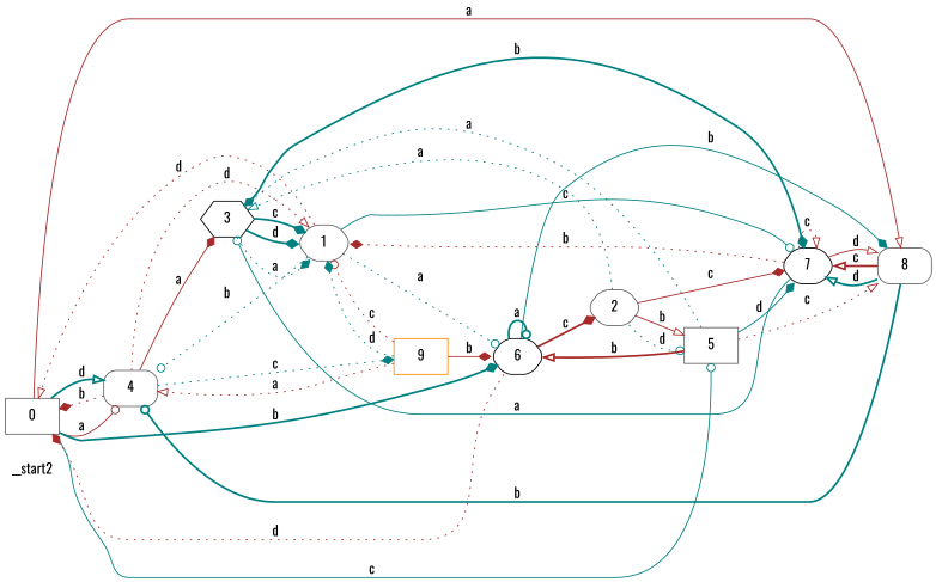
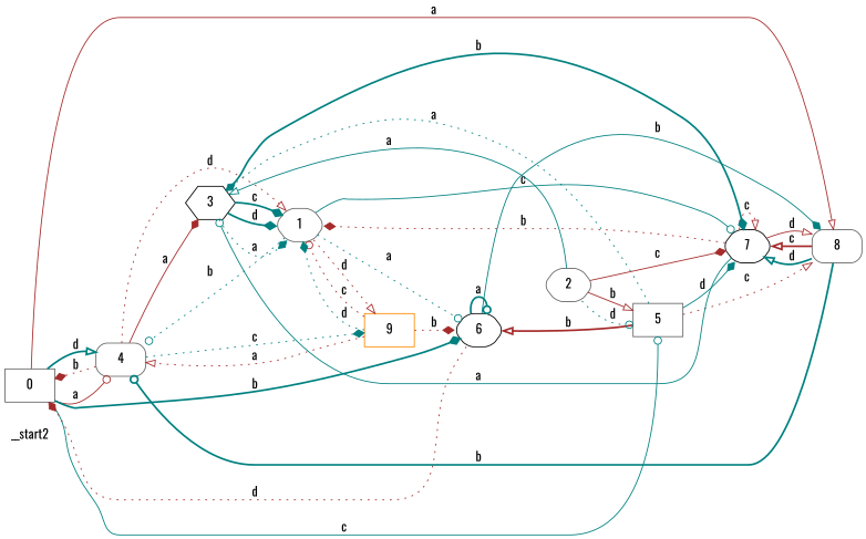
  digraph {
    fontname=Oswald
    rankdir=LR
    node [color=gray40 fontname=Oswald shape=box fillcolor=white style="rounded,filled"]
    edge [arrowhead=diamond color=teal fontname=Oswald style=dotted]
    n1 [color=darkorange label=__start2 shape=none fillcolor="" style=""]
    n2 [label=0 style=filled]
    n3 [label=4]
    n4 [label=5 style=filled]
    n5 [color=black label=6 shape=hexagon]
    n6 [label=8]
    n7 [label=1 shape=hexagon]
    n8 [color=darkorange label=9 style=filled]
    n9 [color=black label=3 shape=hexagon style=filled]
    n10 [color=black label=7 shape=hexagon]
    n11 [label=2 shape=hexagon]
    n2 -> n3 [arrowhead=odot color=brown label=a style=solid]
    n2 -> n3 [arrowhead=onormal label=d style=bold]
    n2 -> n4 [arrowhead=odot label=c style=solid]
    n2 -> n5 [label=b style=bold]
    n2 -> n6 [arrowhead=onormal color=brown label=a style=solid]
    n3 -> n2 [color=brown label=b]
    n3 -> n7 [arrowhead=onormal color=brown label=d]
    n3 -> n8 [label=c]
    n3 -> n9 [color=brown label=a style=solid]
    n4 -> n5 [arrowhead=onormal color=brown label=b style=bold]
    n4 -> n6 [arrowhead=onormal color=brown label=c]
    n4 -> n9 [label=a]
    n4 -> n10 [label=d style=solid]
    n5 -> n2 [color=brown label=d]
    n5 -> n5 [arrowhead=odot label=a style=bold]
    n5 -> n6 [label=b style=solid]
-   n5 -> n11 [color=brown label=c style=bold]
    n6 -> n3 [arrowhead=odot label=b style=bold]
    n6 -> n10 [arrowhead=onormal color=brown label=c style=bold]
    n6 -> n10 [arrowhead=onormal label=d style=bold]
    n7 -> n3 [arrowhead=odot label=b]
    n7 -> n5 [arrowhead=odot label=a]
-   n7 -> n2 [arrowhead=onormal color=brown label=d]
+   n7 -> n8 [arrowhead=onormal color=brown label=d]
    n7 -> n10 [arrowhead=odot label=c style=solid]
    n8 -> n3 [arrowhead=onormal color=brown label=a]
-   n8 -> n5 [color=brown label=b style=solid]
+   n8 -> n5 [color=brown label=b]
    n8 -> n7 [arrowhead=odot color=brown label=c]
    n8 -> n7 [label=d]
    n9 -> n7 [label=a]
    n9 -> n7 [label=c style=bold]
    n9 -> n7 [label=d style=bold]
    n9 -> n10 [label=b style=bold]
    n10 -> n6 [arrowhead=onormal color=brown label=d style=solid]
    n10 -> n7 [color=brown label=b]
    n10 -> n9 [arrowhead=odot label=a style=solid]
    n10 -> n10 [arrowhead=onormal color=brown label=c]
    n11 -> n4 [arrowhead=onormal color=brown label=b style=solid]
    n11 -> n4 [arrowhead=odot label=d]
-   n11 -> n9 [arrowhead=onormal label=a]
+   n11 -> n9 [arrowhead=onormal label=a style=solid]
    n11 -> n10 [color=brown label=c style=solid]
  }
